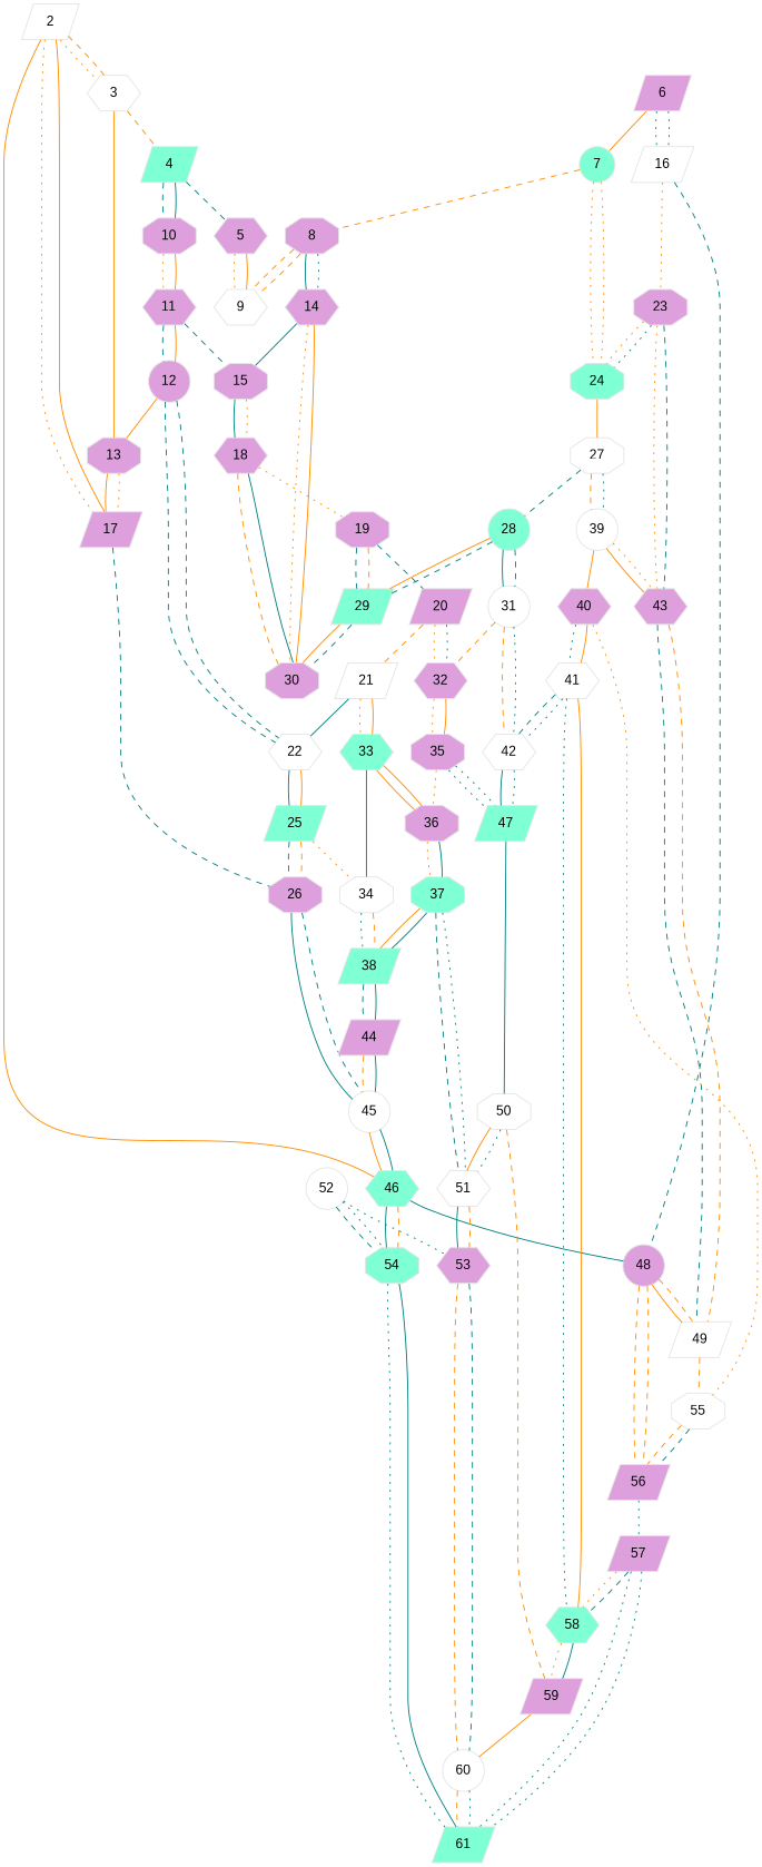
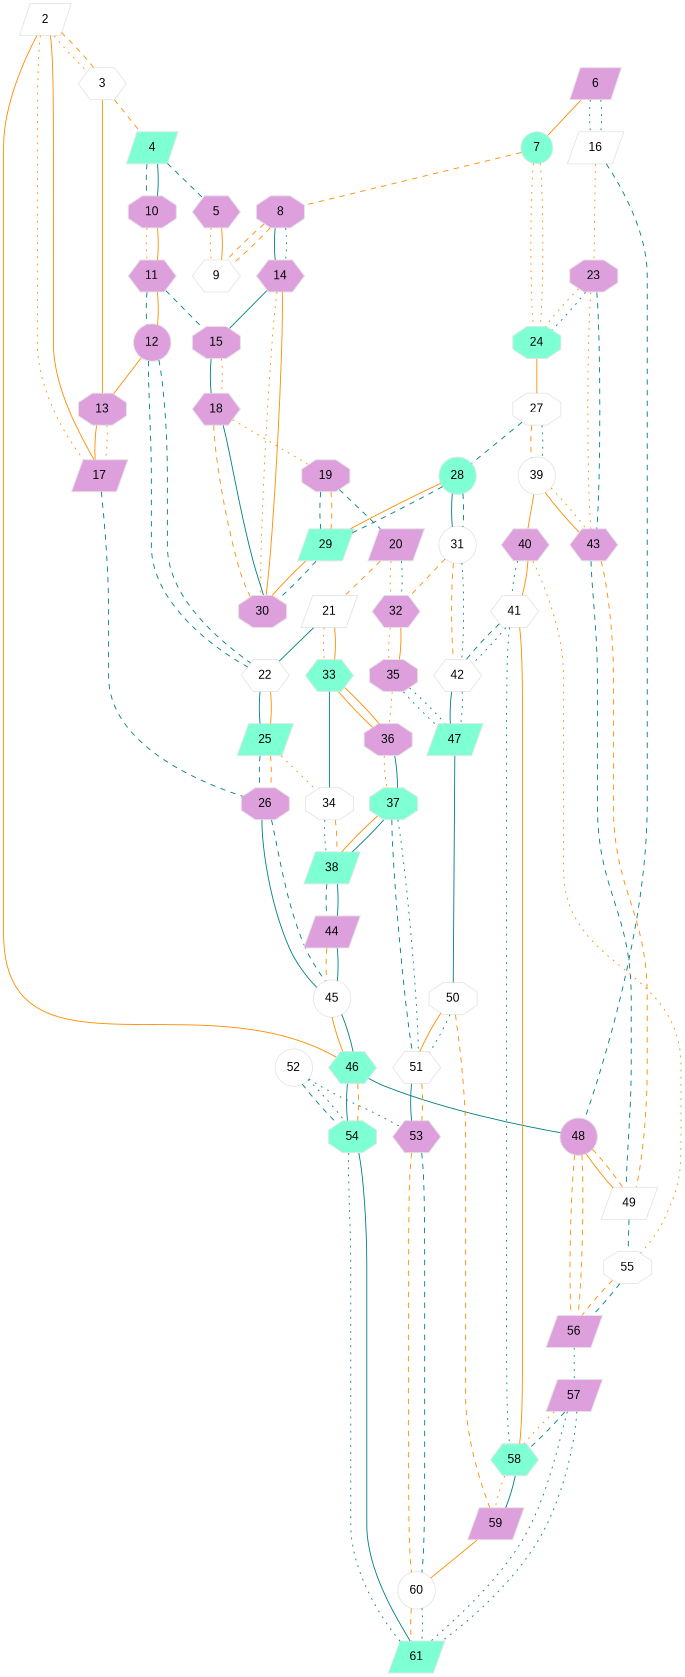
  graph {
    fontname="Liberation Sans"
    node [color=gray90 fillcolor=plum fontname="Liberation Sans" shape=parallelogram style=filled]
    edge [color=darkorange fontname="Liberation Sans" style=dashed]
    2 [fillcolor=white]
    3 [fillcolor=white shape=hexagon]
    17
    46 [fillcolor=aquamarine shape=hexagon]
    16 [fillcolor=white]
    6
    7 [fillcolor=aquamarine shape=circle]
    23 [shape=octagon]
    48 [shape=circle]
    4 [fillcolor=aquamarine]
    13 [shape=octagon]
    26 [shape=octagon]
    54 [fillcolor=aquamarine shape=octagon]
    5 [shape=hexagon]
    10 [shape=octagon]
    9 [fillcolor=white shape=hexagon]
    11 [shape=hexagon]
    8 [shape=octagon]
    24 [fillcolor=aquamarine shape=octagon]
    14 [shape=hexagon]
    27 [fillcolor=white shape=octagon]
    15 [shape=octagon]
    30 [shape=octagon]
    12 [shape=circle]
    22 [fillcolor=white shape=hexagon]
    18 [shape=hexagon]
    25 [fillcolor=aquamarine]
    19 [shape=octagon]
    43 [shape=hexagon]
    49 [fillcolor=white]
    56
    45 [fillcolor=white shape=circle]
    20
    29 [fillcolor=aquamarine]
    21 [fillcolor=white]
    32 [shape=hexagon]
    33 [fillcolor=aquamarine shape=hexagon]
    35 [shape=octagon]
    34 [fillcolor=white shape=octagon]
    36 [shape=octagon]
    28 [fillcolor=aquamarine shape=circle]
    39 [fillcolor=white shape=circle]
    38 [fillcolor=aquamarine]
    31 [fillcolor=white shape=circle]
    40 [shape=hexagon]
    42 [fillcolor=white shape=hexagon]
    47 [fillcolor=aquamarine]
    37 [fillcolor=aquamarine shape=octagon]
    44
    50 [fillcolor=white shape=octagon]
    51 [fillcolor=white shape=hexagon]
    53 [shape=hexagon]
    41 [fillcolor=white shape=hexagon]
    55 [fillcolor=white shape=octagon]
    58 [fillcolor=aquamarine shape=hexagon]
    59
    61 [fillcolor=aquamarine]
    57
    60 [fillcolor=white shape=circle]
    52 [fillcolor=white shape=circle]
    2 -- 3 [style=dotted]
    2 -- 3
    2 -- 17 [style=dotted]
    2 -- 17 [style=solid]
    2 -- 46 [style=solid]
    3 -- 4
    3 -- 13 [style=solid]
    17 -- 26 [color=teal]
    46 -- 48 [color=teal style=solid]
    46 -- 54 [color=teal style=solid]
    46 -- 54
    16 -- 23 [style=dotted]
    16 -- 48 [color=teal]
    6 -- 16 [color=teal style=dotted]
    6 -- 16 [color=teal style=dotted]
    6 -- 7 [style=solid]
    7 -- 8
    7 -- 24 [style=dotted]
    7 -- 24 [style=dotted]
    23 -- 24 [style=dotted]
    23 -- 24 [color=teal style=dotted]
    23 -- 43 [style=dotted]
    23 -- 43 [color=teal]
    48 -- 49 [style=solid]
    48 -- 49
    48 -- 56
    48 -- 56
    4 -- 5 [color=teal]
    4 -- 10 [color=teal]
    4 -- 10 [color=teal style=solid]
    13 -- 17 [style=solid]
    13 -- 17 [style=dotted]
    26 -- 45 [color=teal style=solid]
    26 -- 45 [color=teal]
    54 -- 61 [color=teal style=dotted]
    54 -- 61 [color=teal style=solid]
    5 -- 9 [style=dotted]
    5 -- 9 [style=solid]
    10 -- 11 [style=dotted]
    10 -- 11 [style=solid]
    11 -- 15 [color=teal]
    11 -- 12 [color=teal]
    11 -- 12 [style=solid]
    8 -- 9
    8 -- 9
    8 -- 14 [color=teal style=solid]
    8 -- 14 [color=teal style=dotted]
    24 -- 27 [style=solid]
    14 -- 15 [color=teal style=solid]
    14 -- 30 [style=dotted]
    14 -- 30 [style=solid]
    27 -- 28 [color=teal]
    27 -- 39
    27 -- 39 [color=teal style=dotted]
    15 -- 18 [color=teal style=solid]
    15 -- 18 [style=dotted]
    12 -- 13 [style=solid]
    12 -- 22 [color=teal]
    12 -- 22 [color=teal]
    22 -- 25 [color=teal style=solid]
    22 -- 25 [style=solid]
    18 -- 30
    18 -- 30 [color=teal style=solid]
    18 -- 19 [style=dotted]
    25 -- 26 [color=teal]
    25 -- 26
    25 -- 34 [style=dotted]
    19 -- 20 [color=teal]
    19 -- 29 [color=teal]
    19 -- 29
    43 -- 49 [color=teal]
    43 -- 49
-   49 -- 55
+   49 -- 55 [color=teal]
    56 -- 57 [color=teal style=dotted]
    45 -- 46 [style=solid]
    45 -- 46 [color=teal style=solid]
    20 -- 21
    20 -- 32 [style=dotted]
    20 -- 32 [color=teal style=dotted]
    29 -- 30 [style=solid]
    29 -- 30 [color=teal]
    21 -- 22 [color=teal style=solid]
    21 -- 33 [style=dotted]
    21 -- 33 [style=solid]
    32 -- 35 [style=dotted]
    32 -- 35 [style=solid]
    33 -- 34 [color=teal style=solid]
    33 -- 36 [style=solid]
    33 -- 36 [style=solid]
    35 -- 36 [style=dotted]
    35 -- 47 [color=teal style=dotted]
    35 -- 47 [color=teal style=dotted]
    34 -- 38 [color=teal style=dotted]
    34 -- 38
    36 -- 37 [style=dotted]
    36 -- 37 [color=teal style=solid]
    28 -- 29 [style=solid]
    28 -- 29 [color=teal]
    28 -- 31 [color=teal style=solid]
    28 -- 31 [color=teal]
    39 -- 43 [style=solid]
    39 -- 43 [style=dotted]
    39 -- 40 [style=solid]
    38 -- 44 [color=teal]
    38 -- 44 [color=teal style=solid]
    31 -- 32
    31 -- 42
    31 -- 42 [color=teal style=dotted]
    40 -- 41 [color=teal style=dotted]
    40 -- 41 [style=solid]
    40 -- 55 [style=dotted]
    42 -- 47 [color=teal style=solid]
    42 -- 47 [color=teal style=dotted]
    47 -- 50 [color=teal style=solid]
    37 -- 38 [style=solid]
    37 -- 38 [color=teal style=solid]
    37 -- 51 [color=teal]
    37 -- 51 [color=teal style=dotted]
    44 -- 45
    44 -- 45 [color=teal style=solid]
    50 -- 51 [style=solid]
    50 -- 51 [color=teal style=dotted]
    50 -- 59
    51 -- 53 [color=teal style=solid]
    51 -- 53
    53 -- 60
    53 -- 60 [color=teal]
    41 -- 42 [color=teal]
    41 -- 42 [color=teal style=dotted]
    41 -- 58 [color=teal style=dotted]
    41 -- 58 [style=solid]
    55 -- 56
    55 -- 56 [color=teal]
    58 -- 59 [style=dotted]
    58 -- 59 [color=teal style=solid]
    59 -- 60 [style=solid]
    57 -- 58 [style=dotted]
    57 -- 58 [color=teal]
    57 -- 61 [color=teal style=dotted]
    57 -- 61 [color=teal style=dotted]
    60 -- 61
    60 -- 61 [color=teal style=dotted]
    52 -- 54 [color=teal]
    52 -- 54 [color=teal style=dotted]
    52 -- 53 [color=teal style=dotted]
  }
